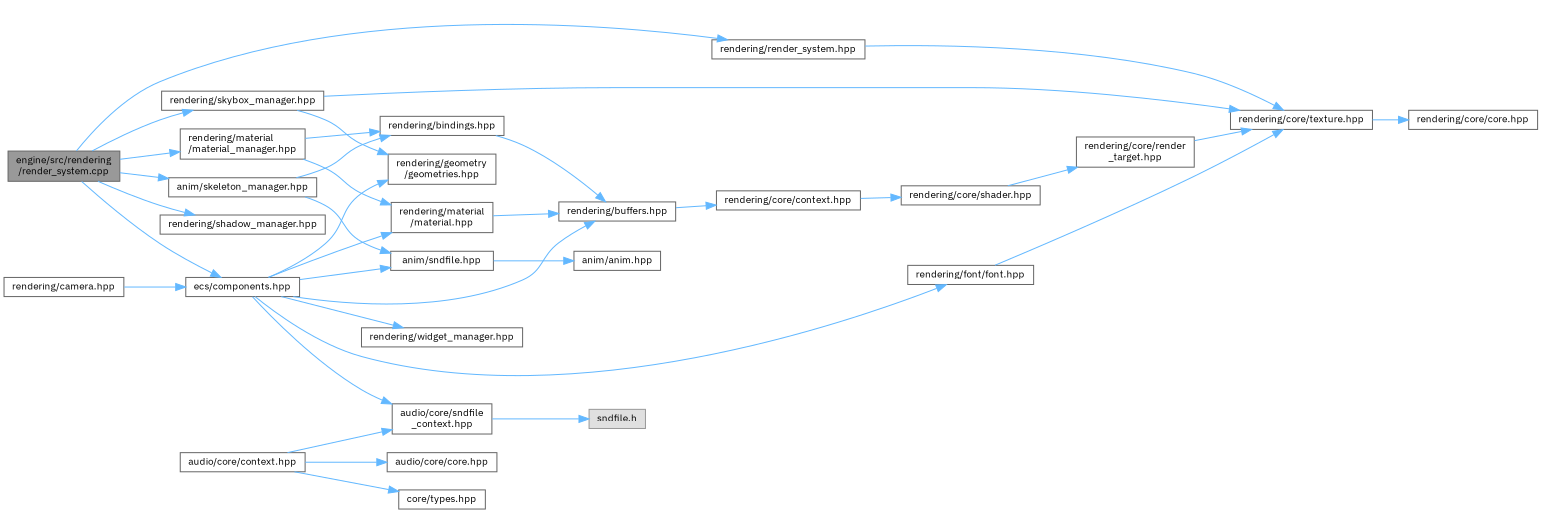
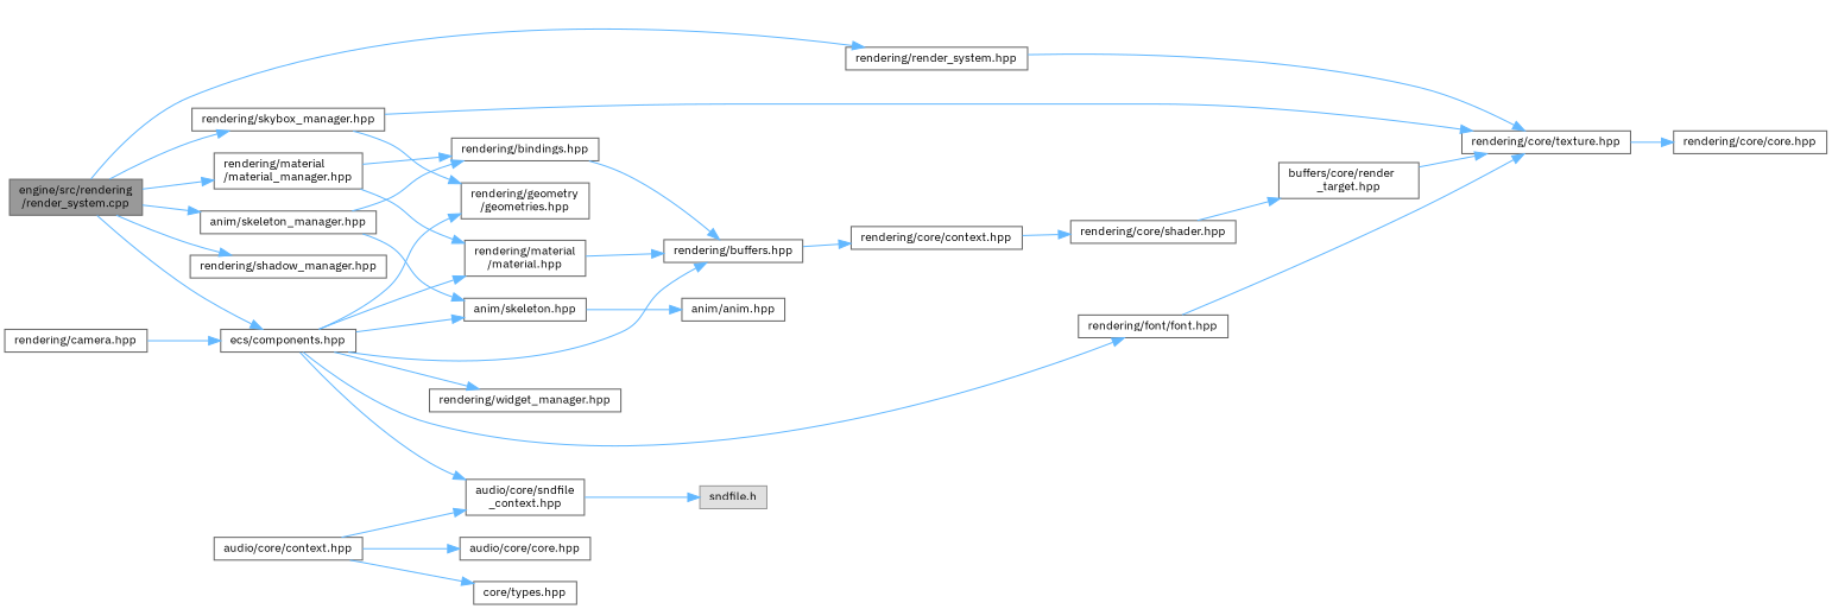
  digraph {
    fontname="IBM Plex Sans"
    rankdir=LR
    node [color=grey40 fillcolor=white fontname="IBM Plex Sans" fontsize=10 shape=box style=filled]
    edge [color=steelblue1 fontname="IBM Plex Sans" fontsize=10 labelfontname=Helvetica labelfontsize=10 style=solid]
    n1 [color=gray40 fillcolor=grey60 fontcolor=black height=0.2 label="engine/src/rendering\l/render_system.cpp" width=0.4]
    n2 [height=0.2 label="rendering/render_system.hpp" width=0.4]
    n3 [height=0.2 label="rendering/material\l/material_manager.hpp" width=0.4]
    n4 [height=0.2 label="rendering/skybox_manager.hpp" width=0.4]
    n5 [height=0.2 label="ecs/components.hpp" width=0.4]
    n6 [height=0.2 label="rendering/shadow_manager.hpp" width=0.4]
    n7 [height=0.2 label="anim/skeleton_manager.hpp" width=0.4]
    n8 [height=0.2 label="rendering/core/texture.hpp" width=0.4]
    n9 [height=0.2 label="rendering/material\l/material.hpp" width=0.4]
    n10 [height=0.2 label="rendering/bindings.hpp" width=0.4]
    n11 [height=0.2 label="rendering/geometry\l/geometries.hpp" width=0.4]
    n12 [height=0.2 label="rendering/buffers.hpp" width=0.4]
    n13 [height=0.2 label="rendering/font/font.hpp" width=0.4]
    n14 [height=0.2 label="rendering/widget_manager.hpp" width=0.4]
-   n15 [height=0.2 label="anim/sndfile.hpp" width=0.4]
+   n15 [height=0.2 label="anim/skeleton.hpp" width=0.4]
    n16 [height=0.2 label="audio/core/sndfile\l_context.hpp" width=0.4]
    n17 [height=0.2 label="rendering/core/core.hpp" width=0.4]
    n18 [height=0.2 label="rendering/core/context.hpp" width=0.4]
    n19 [height=0.2 label="rendering/core/shader.hpp" width=0.4]
-   n20 [height=0.2 label="rendering/core/render\l_target.hpp" width=0.4]
+   n20 [height=0.2 label="buffers/core/render\l_target.hpp" width=0.4]
    n21 [height=0.2 label="rendering/camera.hpp" width=0.4]
    n22 [height=0.2 label="anim/anim.hpp" width=0.4]
    n23 [height=0.2 label="audio/core/context.hpp" width=0.4]
    n24 [height=0.2 label="audio/core/core.hpp" width=0.4]
    n25 [height=0.2 label="core/types.hpp" width=0.4]
    n26 [color=grey60 fillcolor="#E0E0E0" height=0.2 label="sndfile.h" width=0.4]
    n1 -> n2
    n1 -> n3
    n1 -> n4
    n1 -> n5
    n1 -> n6
    n1 -> n7
    n2 -> n8
    n3 -> n9
    n3 -> n10
    n4 -> n8
    n4 -> n11
    n5 -> n9
    n5 -> n11
    n5 -> n12
    n5 -> n13
    n5 -> n14
    n5 -> n15
    n5 -> n16
    n7 -> n10
    n7 -> n15
    n8 -> n17
    n9 -> n12
    n10 -> n12
    n12 -> n18
    n13 -> n8
    n15 -> n22
    n16 -> n26
    n18 -> n19
    n19 -> n20
    n20 -> n8
    n21 -> n5
    n23 -> n16
    n23 -> n24
    n23 -> n25
  }
